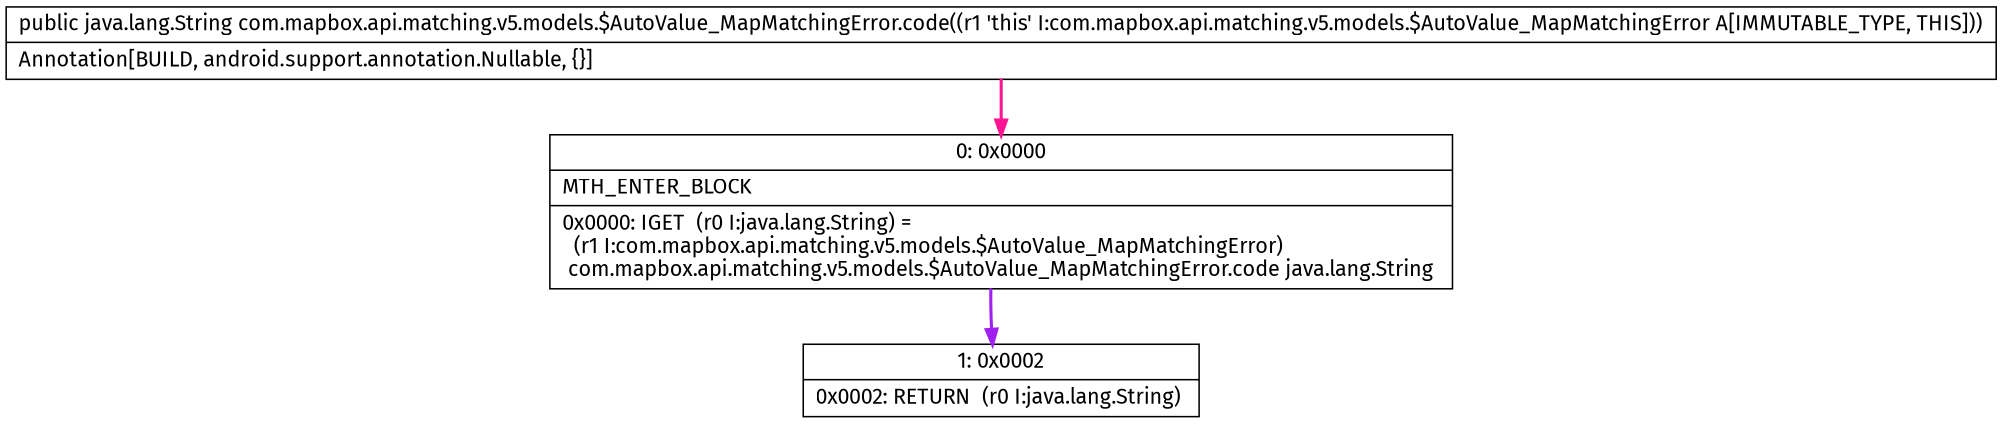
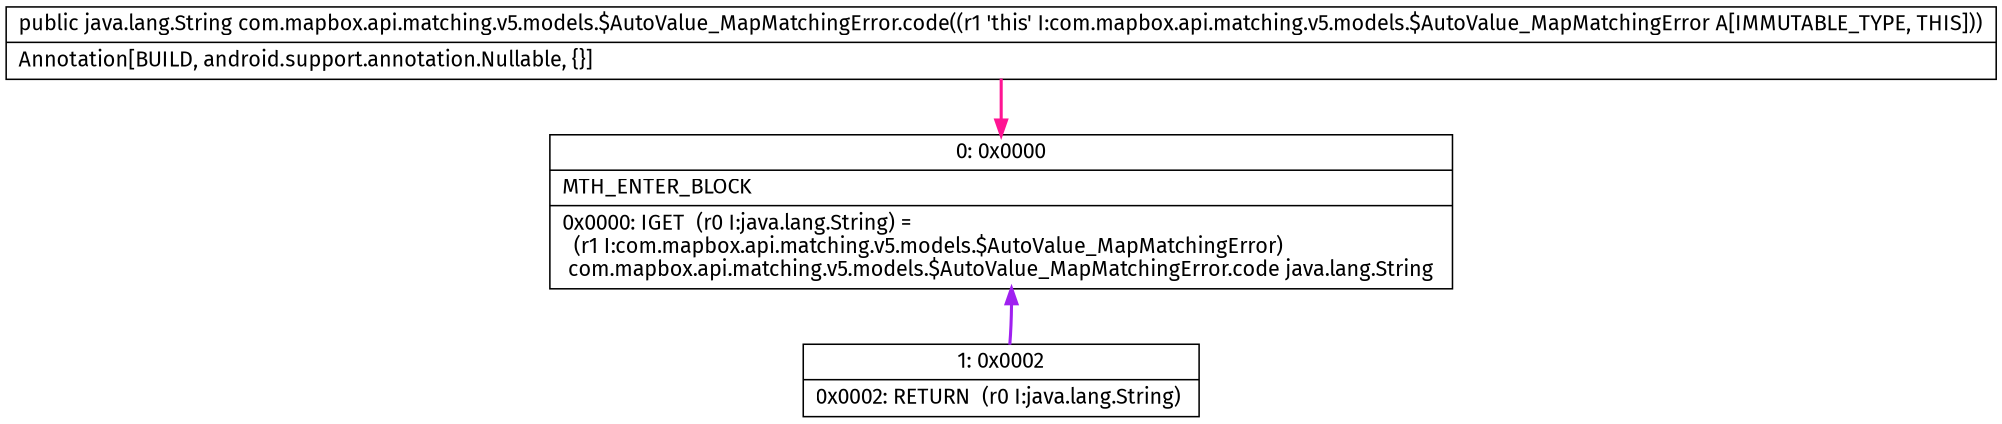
  digraph {
    fontname="Fira Sans"
    node [shape=record fontname="Fira Sans"]
    edge [style=bold fontname="Fira Sans"]
    n1 [label="{0\:\ 0x0000|MTH_ENTER_BLOCK\l|0x0000: IGET  (r0 I:java.lang.String) = \l  (r1 I:com.mapbox.api.matching.v5.models.$AutoValue_MapMatchingError)\l com.mapbox.api.matching.v5.models.$AutoValue_MapMatchingError.code java.lang.String \l}"]
    n2 [label="{1\:\ 0x0002|0x0002: RETURN  (r0 I:java.lang.String) \l}"]
    n3 [label="{public java.lang.String com.mapbox.api.matching.v5.models.$AutoValue_MapMatchingError.code((r1 'this' I:com.mapbox.api.matching.v5.models.$AutoValue_MapMatchingError A[IMMUTABLE_TYPE, THIS]))  | Annotation[BUILD, android.support.annotation.Nullable, \{\}]\l}"]
-   n1 -> n2 [color=purple]
+   n2 -> n1 [color=purple]
    n3 -> n1 [color=deeppink]
  }
